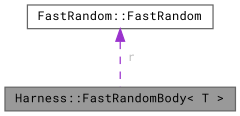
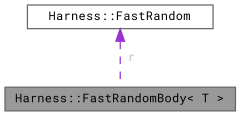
  digraph {
    fontname="Roboto Mono"
    node [color=gray40 fontname="Roboto Mono" fontsize=10 shape=box style=filled]
    n1 [fillcolor=grey60 fontcolor=black height=0.2 label="Harness::FastRandomBody\< T \>" width=0.4]
-   n2 [fillcolor=white height=0.2 label="FastRandom::FastRandom" width=0.4]
+   n2 [fillcolor=white height=0.2 label="Harness::FastRandom" width=0.4]
    n2 -> n1 [color=darkorchid3 dir=back fontcolor=grey fontname="Roboto Mono" fontsize=10 label=" r" labelfontname=Helvetica labelfontsize=10 style=dashed]
  }
